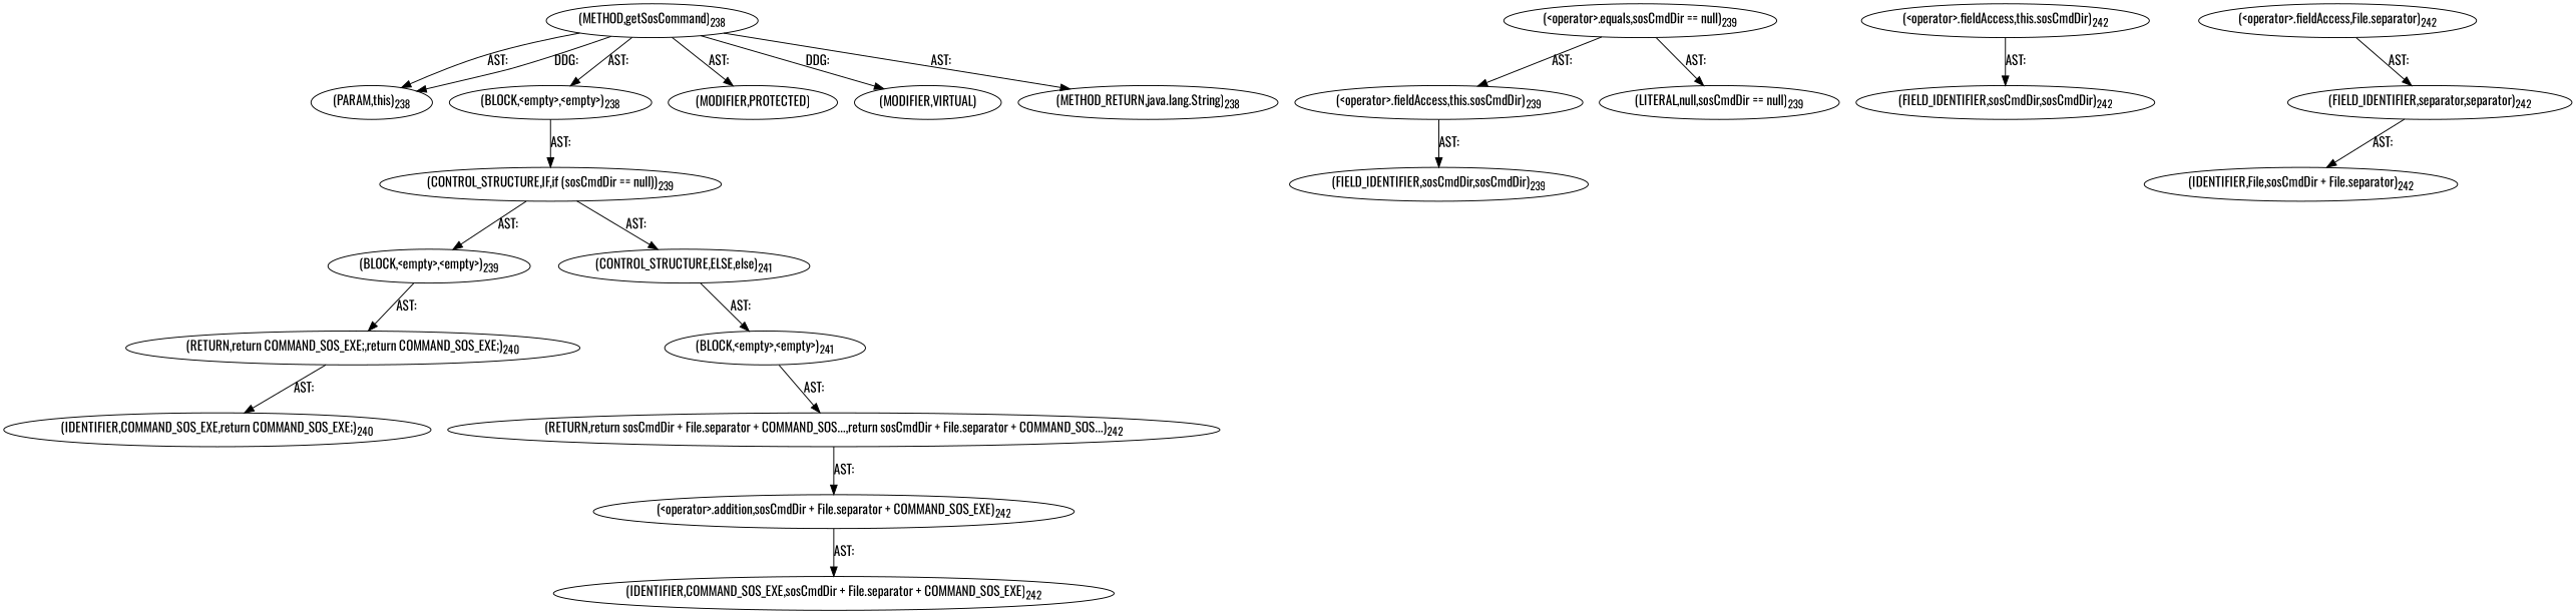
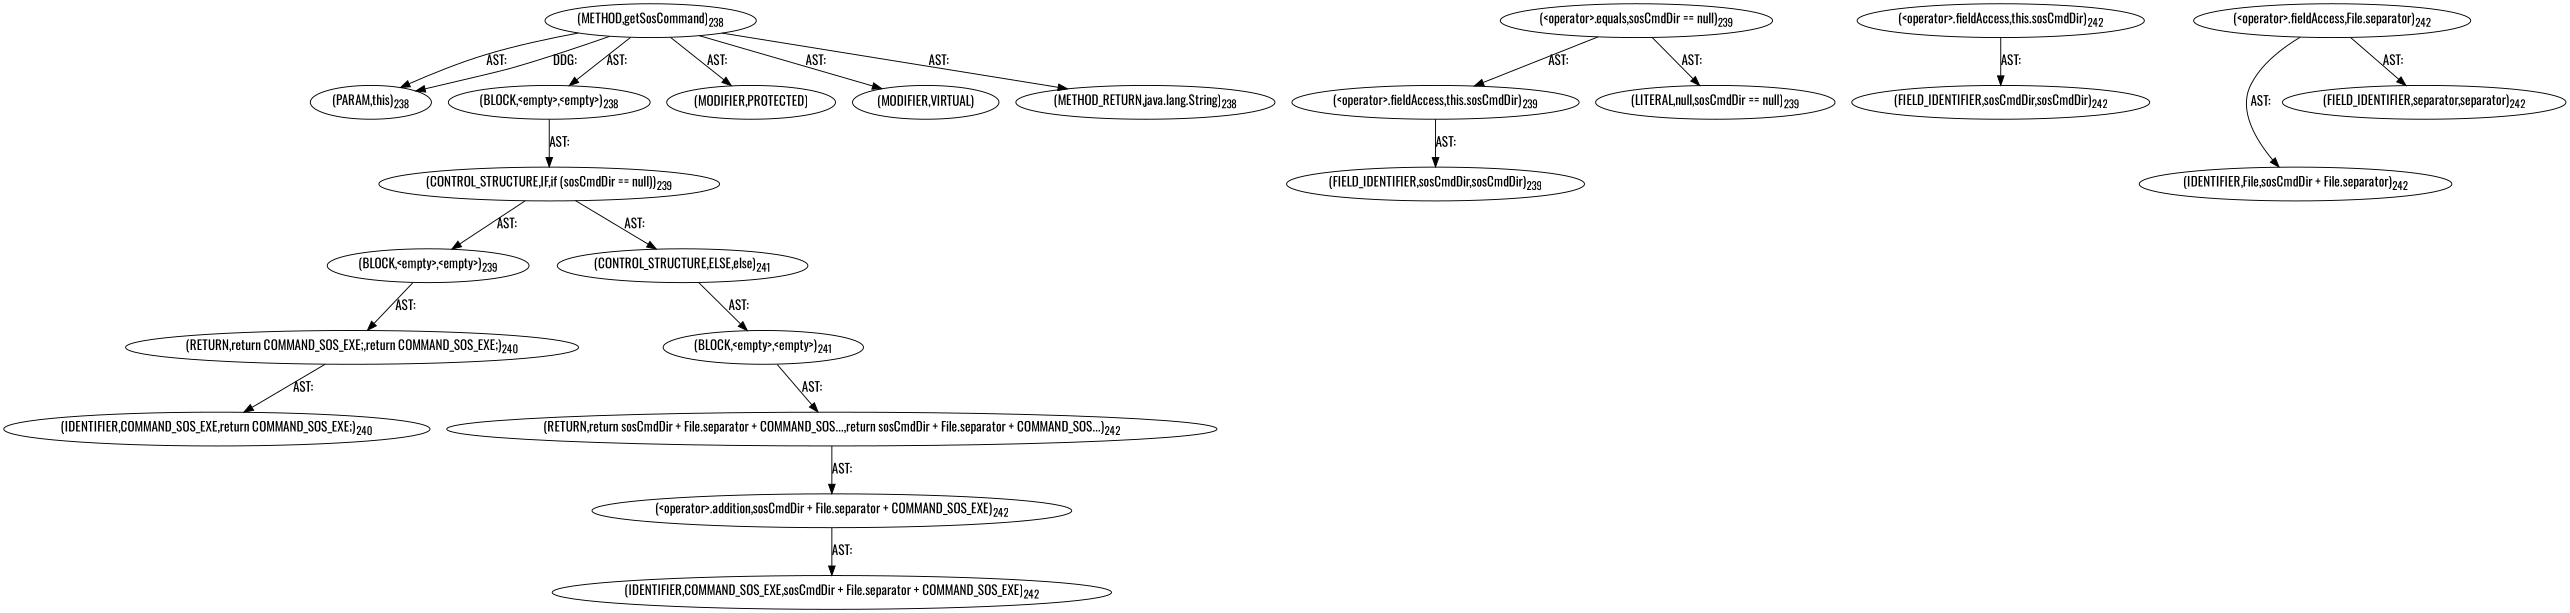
  digraph {
    fontname=Oswald
    node [fontname=Oswald]
    edge [fontname=Oswald]
    n1 [label=<(METHOD,getSosCommand)<SUB>238</SUB>>]
    n2 [label=<(PARAM,this)<SUB>238</SUB>>]
    n3 [label=<(BLOCK,&lt;empty&gt;,&lt;empty&gt;)<SUB>238</SUB>>]
    n4 [label=<(MODIFIER,PROTECTED)>]
    n5 [label=<(MODIFIER,VIRTUAL)>]
    n6 [label=<(METHOD_RETURN,java.lang.String)<SUB>238</SUB>>]
    n7 [label=<(CONTROL_STRUCTURE,IF,if (sosCmdDir == null))<SUB>239</SUB>>]
    n8 [label=<(BLOCK,&lt;empty&gt;,&lt;empty&gt;)<SUB>239</SUB>>]
    n9 [label=<(CONTROL_STRUCTURE,ELSE,else)<SUB>241</SUB>>]
    n10 [label=<(&lt;operator&gt;.equals,sosCmdDir == null)<SUB>239</SUB>>]
    n11 [label=<(&lt;operator&gt;.fieldAccess,this.sosCmdDir)<SUB>239</SUB>>]
    n12 [label=<(LITERAL,null,sosCmdDir == null)<SUB>239</SUB>>]
    n13 [label=<(RETURN,return COMMAND_SOS_EXE;,return COMMAND_SOS_EXE;)<SUB>240</SUB>>]
    n14 [label=<(BLOCK,&lt;empty&gt;,&lt;empty&gt;)<SUB>241</SUB>>]
    n15 [label=<(FIELD_IDENTIFIER,sosCmdDir,sosCmdDir)<SUB>239</SUB>>]
    n16 [label=<(IDENTIFIER,COMMAND_SOS_EXE,return COMMAND_SOS_EXE;)<SUB>240</SUB>>]
    n17 [label=<(RETURN,return sosCmdDir + File.separator + COMMAND_SOS...,return sosCmdDir + File.separator + COMMAND_SOS...)<SUB>242</SUB>>]
    n18 [label=<(&lt;operator&gt;.addition,sosCmdDir + File.separator + COMMAND_SOS_EXE)<SUB>242</SUB>>]
    n19 [label=<(IDENTIFIER,COMMAND_SOS_EXE,sosCmdDir + File.separator + COMMAND_SOS_EXE)<SUB>242</SUB>>]
    n20 [label=<(&lt;operator&gt;.fieldAccess,this.sosCmdDir)<SUB>242</SUB>>]
    n21 [label=<(FIELD_IDENTIFIER,sosCmdDir,sosCmdDir)<SUB>242</SUB>>]
    n22 [label=<(&lt;operator&gt;.fieldAccess,File.separator)<SUB>242</SUB>>]
    n23 [label=<(IDENTIFIER,File,sosCmdDir + File.separator)<SUB>242</SUB>>]
    n24 [label=<(FIELD_IDENTIFIER,separator,separator)<SUB>242</SUB>>]
    n1 -> n2 [label="AST: "]
    n1 -> n2 [label="DDG: "]
    n1 -> n3 [label="AST: "]
    n1 -> n4 [label="AST: "]
-   n1 -> n5 [label="DDG: "]
+   n1 -> n5 [label="AST: "]
    n1 -> n6 [label="AST: "]
    n3 -> n7 [label="AST: "]
    n7 -> n8 [label="AST: "]
    n7 -> n9 [label="AST: "]
    n8 -> n13 [label="AST: "]
    n9 -> n14 [label="AST: "]
    n10 -> n11 [label="AST: "]
    n10 -> n12 [label="AST: "]
    n11 -> n15 [label="AST: "]
    n13 -> n16 [label="AST: "]
    n14 -> n17 [label="AST: "]
    n17 -> n18 [label="AST: "]
    n18 -> n19 [label="AST: "]
    n20 -> n21 [label="AST: "]
-   n24 -> n23 [label="AST: "]
+   n22 -> n23 [label="AST: "]
    n22 -> n24 [label="AST: "]
  }
